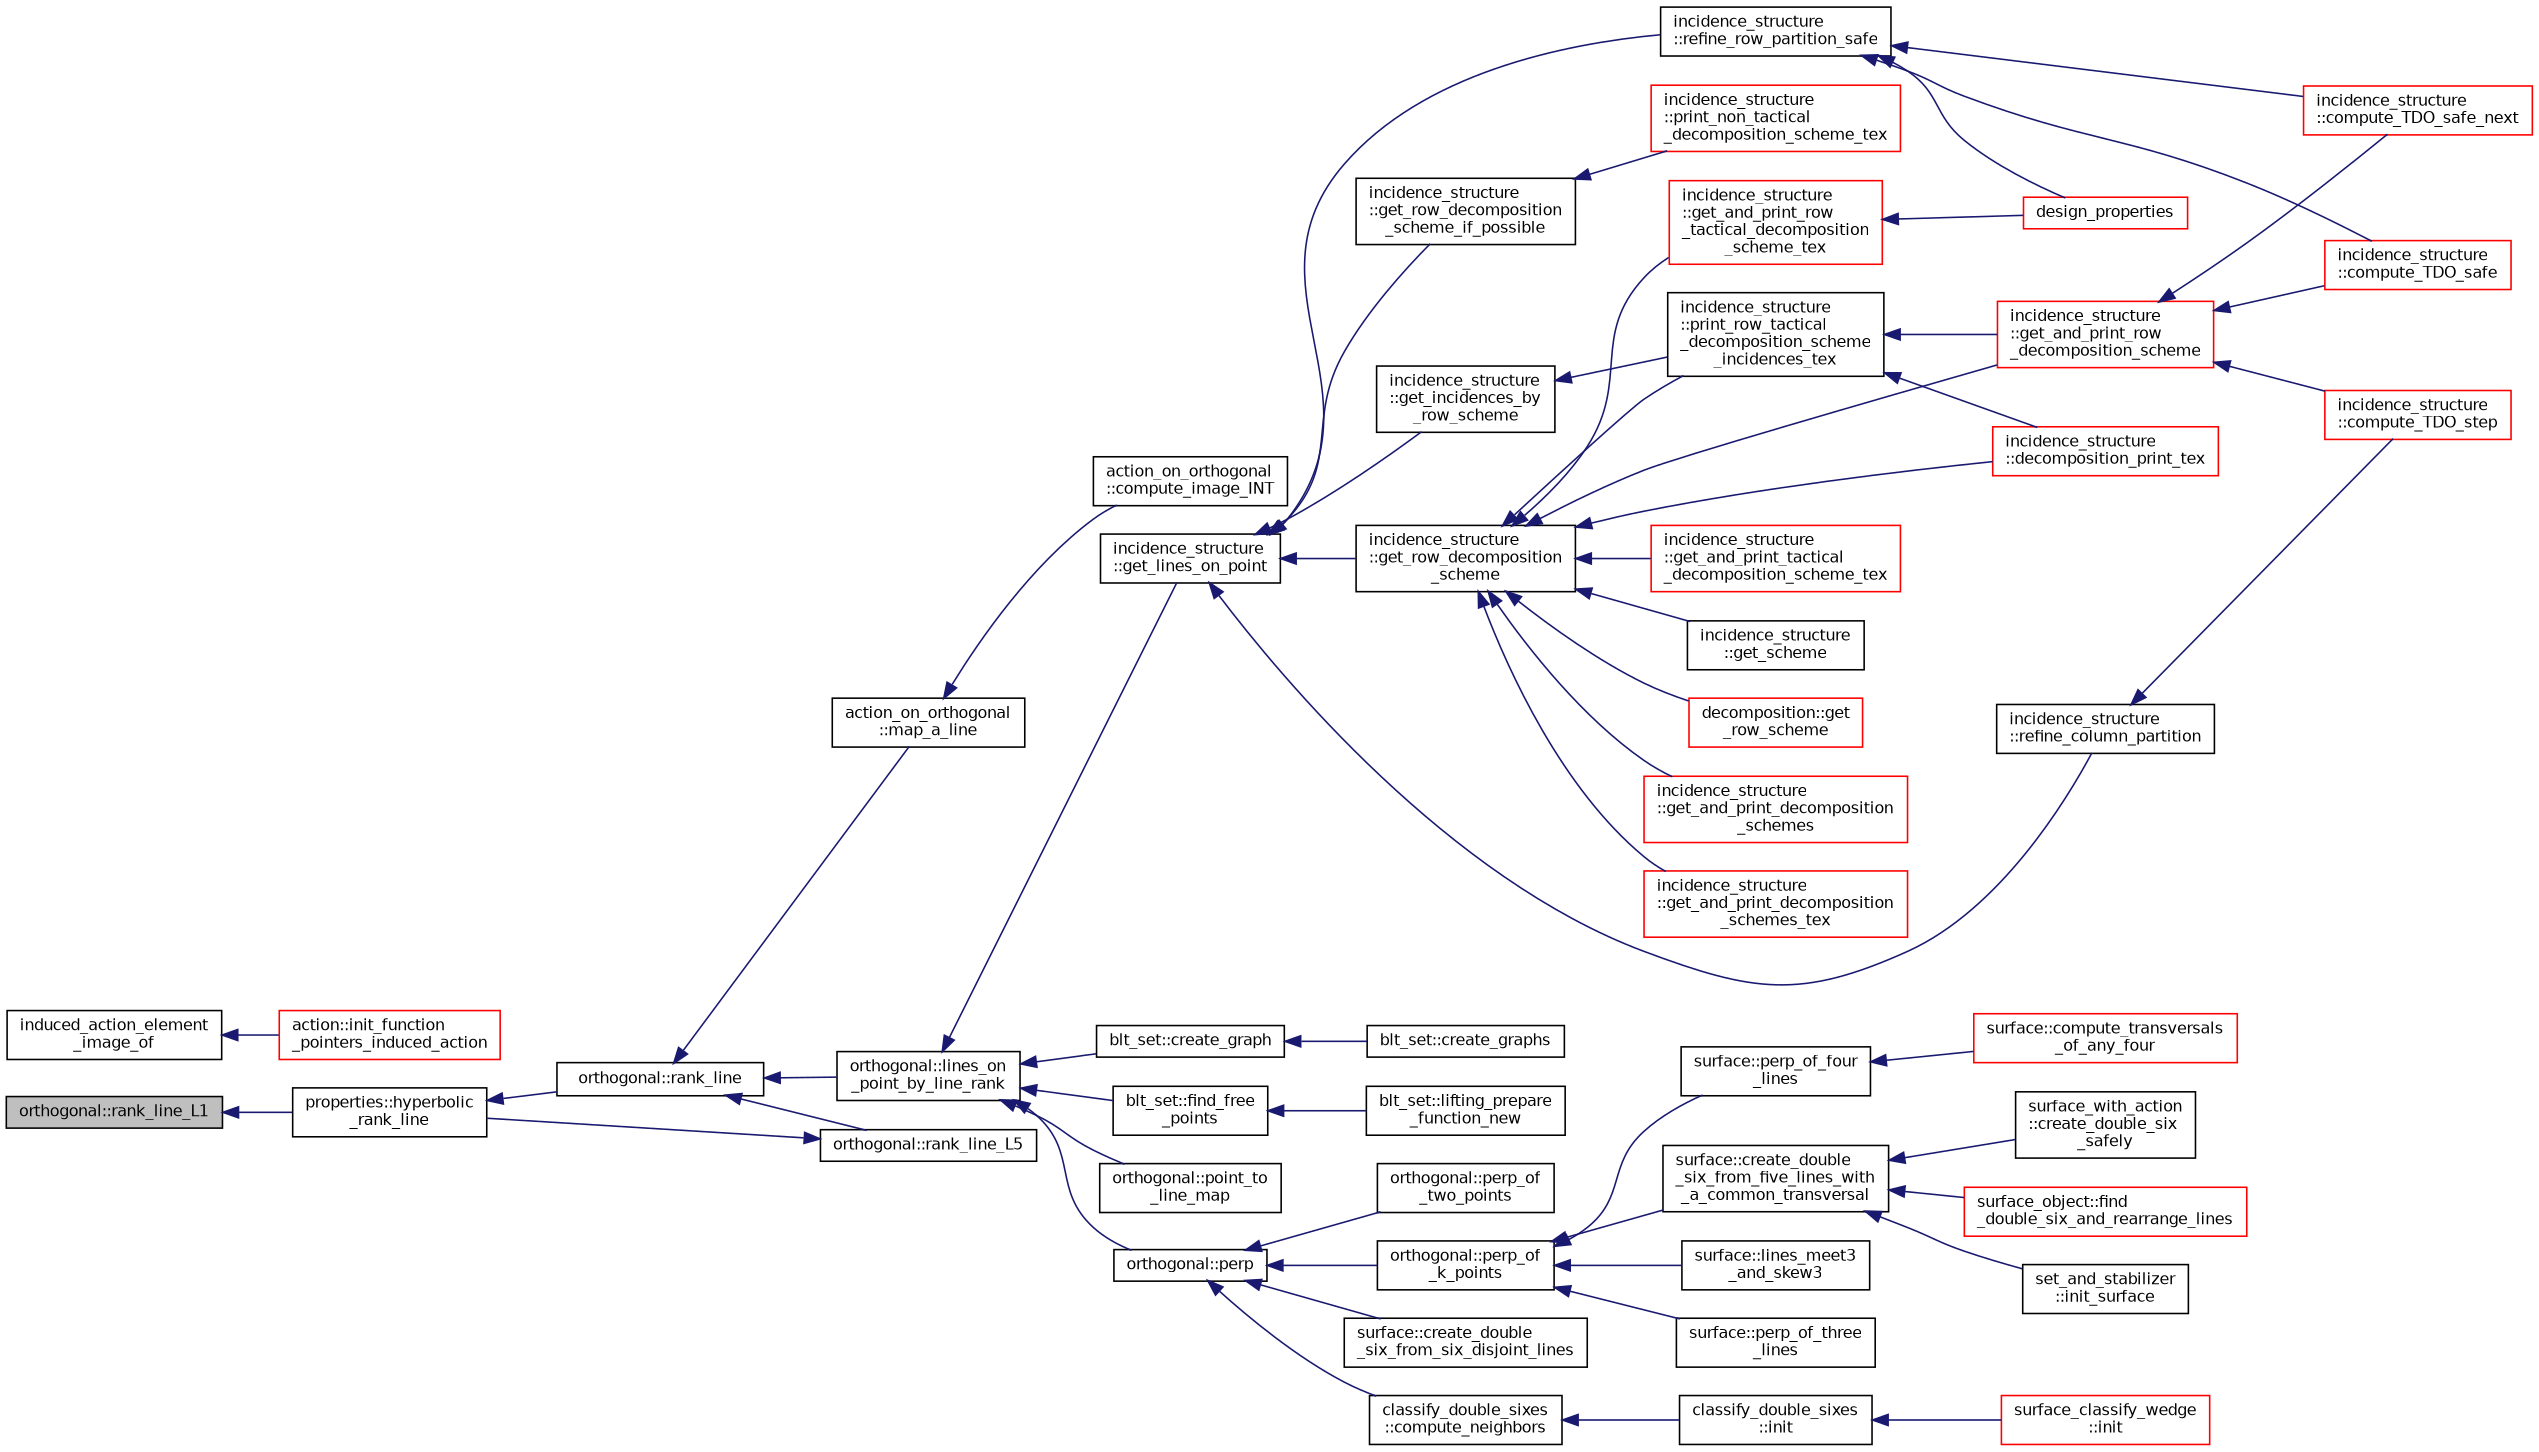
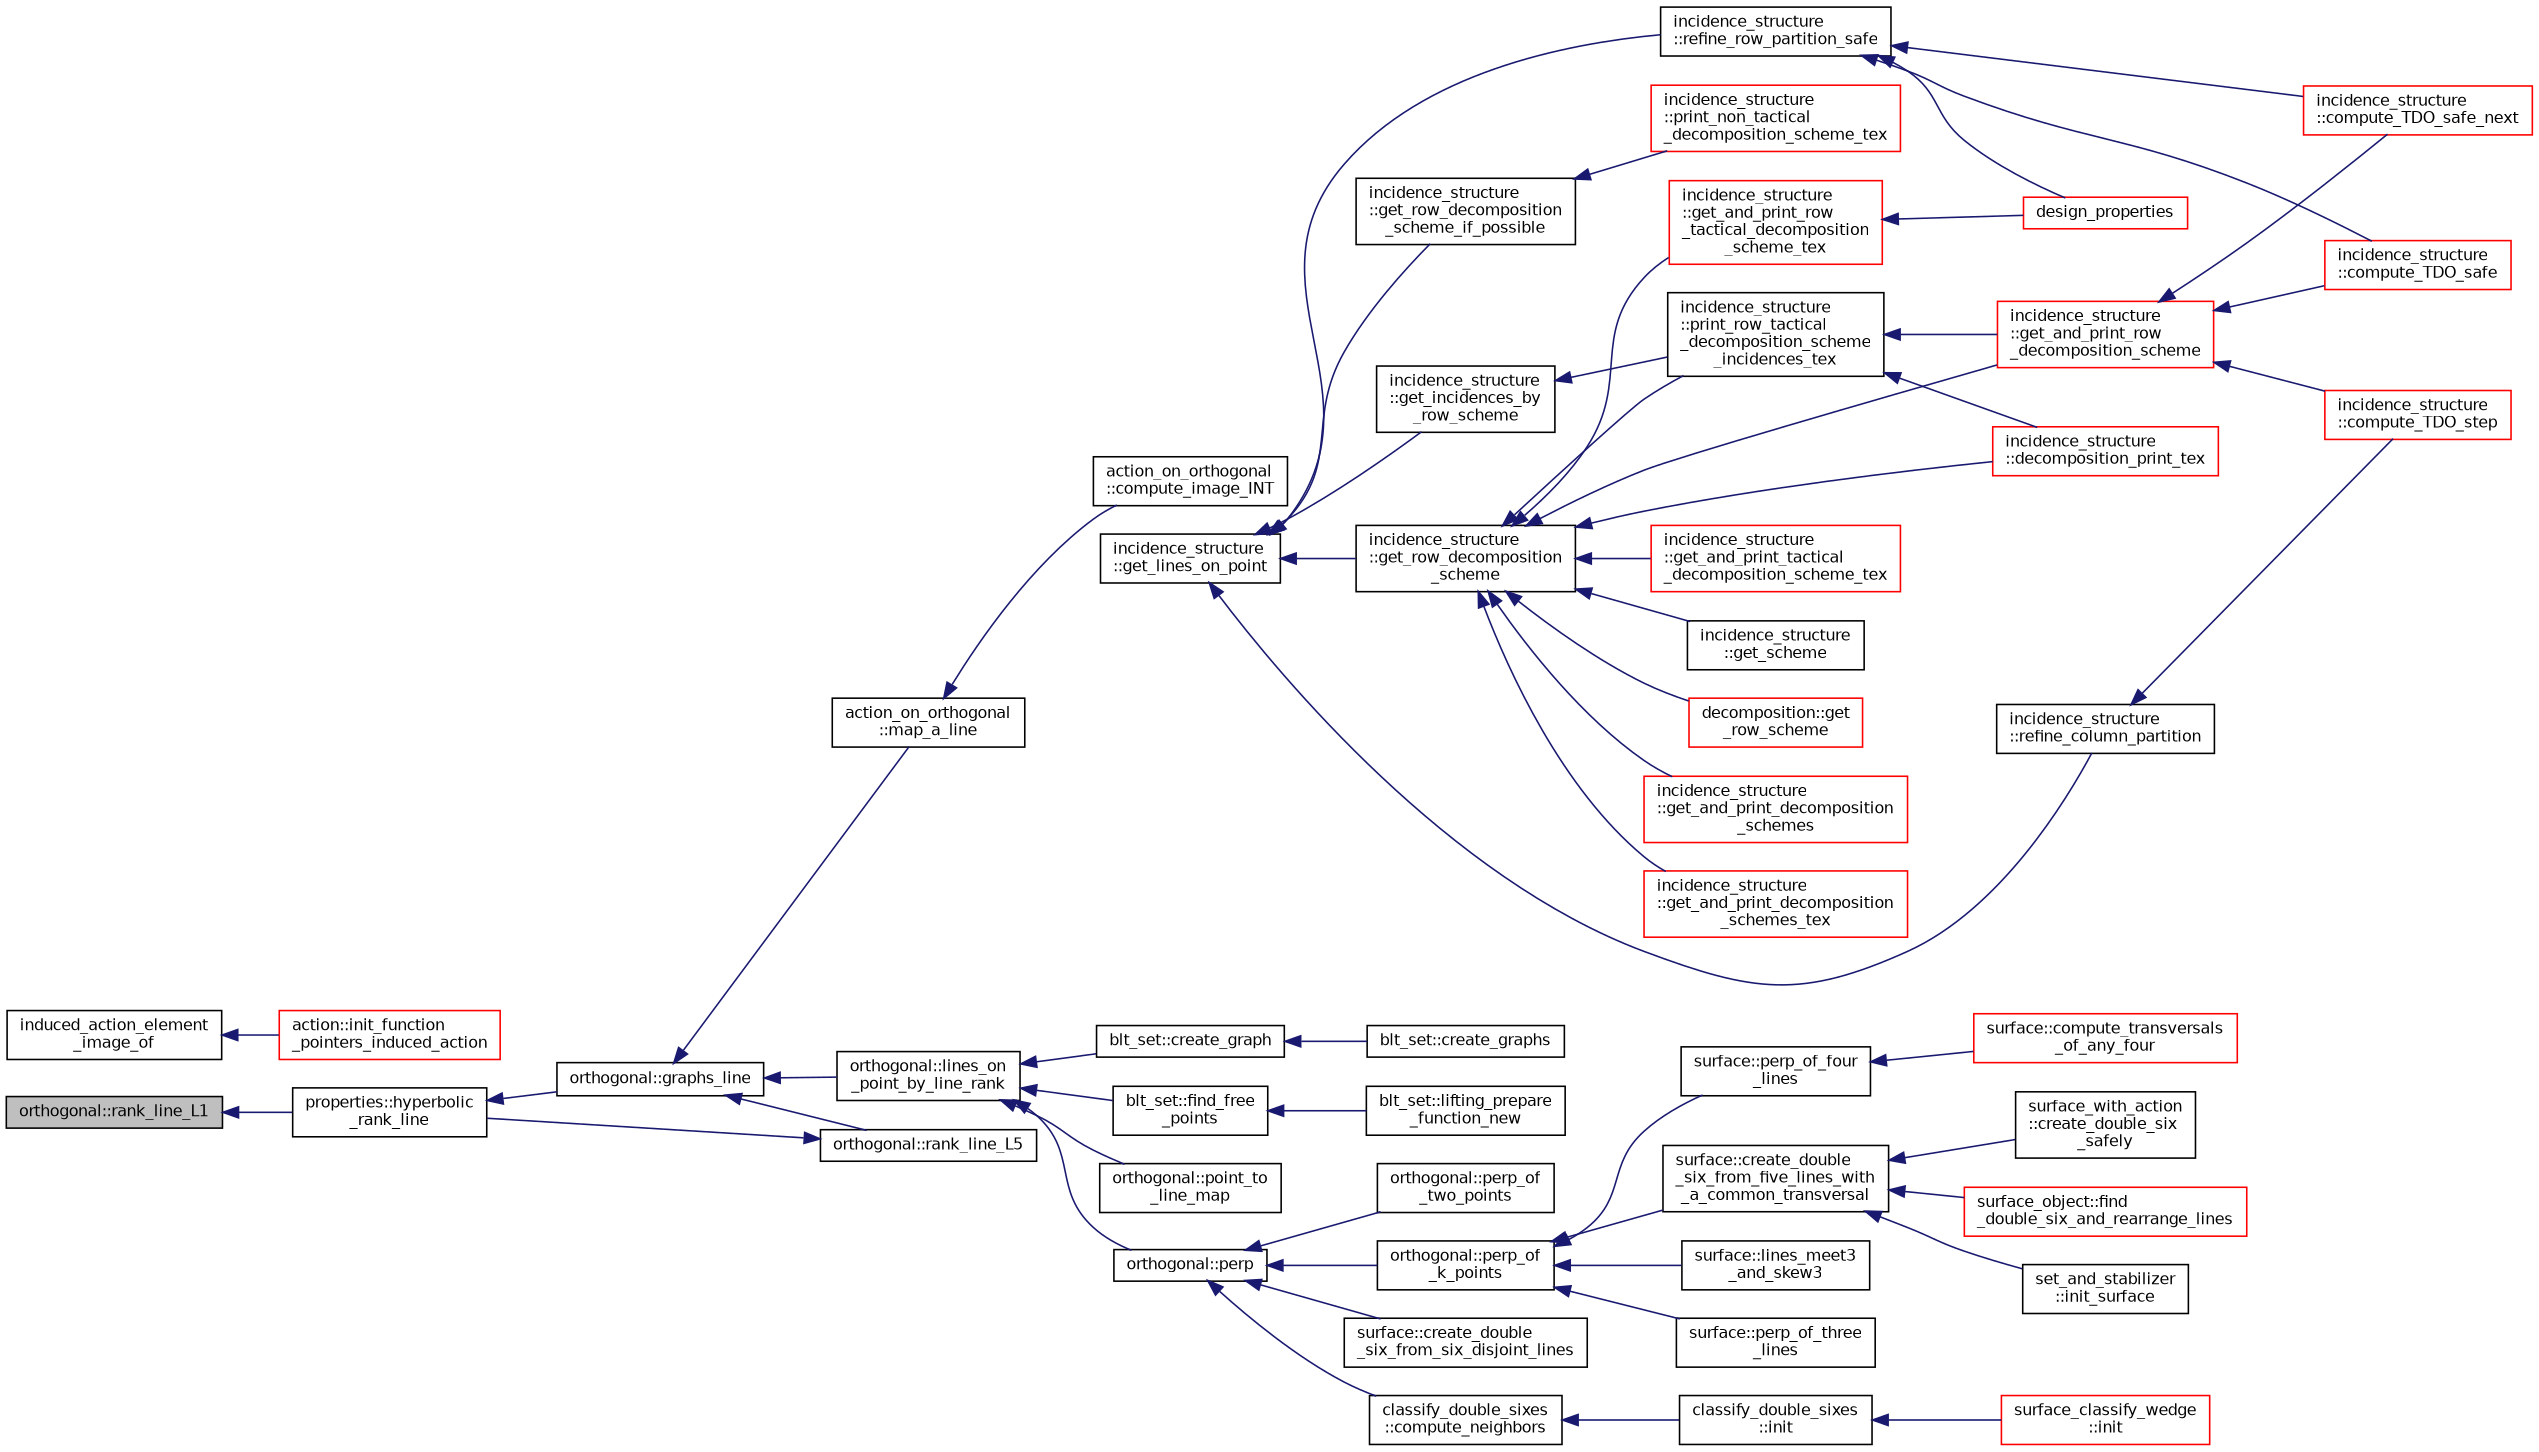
  digraph {
    rankdir=LR
    node [color=black fillcolor=white fontname=Helvetica fontsize=10 shape=record style=filled]
    edge [color=midnightblue dir=back fontname=Helvetica fontsize=10 labelfontname=Helvetica labelfontsize=10 style=solid]
    n1 [fillcolor=grey75 fontcolor=black height=0.2 label="orthogonal::rank_line_L1" width=0.4]
    n2 [height=0.2 label="properties::hyperbolic\l_rank_line" width=0.4]
-   n3 [height=0.2 label="orthogonal::rank_line" width=0.4]
+   n3 [height=0.2 label="orthogonal::graphs_line" width=0.4]
    n4 [height=0.2 label="orthogonal::lines_on\l_point_by_line_rank" width=0.4]
    n5 [height=0.2 label="orthogonal::rank_line_L5" width=0.4]
    n6 [height=0.2 label="action_on_orthogonal\l::map_a_line" width=0.4]
    n7 [height=0.2 label="blt_set::create_graph" width=0.4]
    n8 [height=0.2 label="blt_set::find_free\l_points" width=0.4]
    n9 [height=0.2 label="orthogonal::point_to\l_line_map" width=0.4]
    n10 [height=0.2 label="orthogonal::perp" width=0.4]
    n11 [height=0.2 label="incidence_structure\l::get_lines_on_point" width=0.4]
    n12 [height=0.2 label="action_on_orthogonal\l::compute_image_INT" width=0.4]
    n13 [height=0.2 label="blt_set::create_graphs" width=0.4]
    n14 [height=0.2 label="blt_set::lifting_prepare\l_function_new" width=0.4]
    n15 [height=0.2 label="orthogonal::perp_of\l_two_points" width=0.4]
    n16 [height=0.2 label="orthogonal::perp_of\l_k_points" width=0.4]
    n17 [height=0.2 label="surface::create_double\l_six_from_six_disjoint_lines" width=0.4]
    n18 [height=0.2 label="classify_double_sixes\l::compute_neighbors" width=0.4]
    n19 [height=0.2 label="incidence_structure\l::refine_row_partition_safe" width=0.4]
    n20 [height=0.2 label="incidence_structure\l::refine_column_partition" width=0.4]
    n21 [height=0.2 label="incidence_structure\l::get_incidences_by\l_row_scheme" width=0.4]
    n22 [height=0.2 label="incidence_structure\l::get_row_decomposition\l_scheme" width=0.4]
    n23 [height=0.2 label="incidence_structure\l::get_row_decomposition\l_scheme_if_possible" width=0.4]
    n24 [height=0.2 label="surface::lines_meet3\l_and_skew3" width=0.4]
    n25 [height=0.2 label="surface::perp_of_three\l_lines" width=0.4]
    n26 [height=0.2 label="surface::perp_of_four\l_lines" width=0.4]
    n27 [height=0.2 label="surface::create_double\l_six_from_five_lines_with\l_a_common_transversal" width=0.4]
    n28 [height=0.2 label="classify_double_sixes\l::init" width=0.4]
    n29 [color=red height=0.2 label="surface::compute_transversals\l_of_any_four" width=0.4]
    n30 [color=red height=0.2 label="surface_object::find\l_double_six_and_rearrange_lines" width=0.4]
    n31 [height=0.2 label="set_and_stabilizer\l::init_surface" width=0.4]
    n32 [height=0.2 label="surface_with_action\l::create_double_six\l_safely" width=0.4]
    n33 [color=red height=0.2 label="surface_classify_wedge\l::init" width=0.4]
    n34 [color=red height=0.2 label=design_properties width=0.4]
    n35 [color=red height=0.2 label="incidence_structure\l::compute_TDO_safe_next" width=0.4]
    n36 [color=red height=0.2 label="incidence_structure\l::compute_TDO_safe" width=0.4]
    n37 [color=red height=0.2 label="incidence_structure\l::compute_TDO_step" width=0.4]
    n38 [height=0.2 label="incidence_structure\l::print_row_tactical\l_decomposition_scheme\l_incidences_tex" width=0.4]
    n39 [color=red height=0.2 label="incidence_structure\l::get_and_print_row\l_decomposition_scheme" width=0.4]
    n40 [color=red height=0.2 label="incidence_structure\l::decomposition_print_tex" width=0.4]
    n41 [color=red height=0.2 label="decomposition::get\l_row_scheme" width=0.4]
    n42 [color=red height=0.2 label="incidence_structure\l::get_and_print_decomposition\l_schemes" width=0.4]
    n43 [color=red height=0.2 label="incidence_structure\l::get_and_print_decomposition\l_schemes_tex" width=0.4]
    n44 [color=red height=0.2 label="incidence_structure\l::get_and_print_tactical\l_decomposition_scheme_tex" width=0.4]
    n45 [height=0.2 label="incidence_structure\l::get_scheme" width=0.4]
    n46 [color=red height=0.2 label="incidence_structure\l::get_and_print_row\l_tactical_decomposition\l_scheme_tex" width=0.4]
    n47 [color=red height=0.2 label="incidence_structure\l::print_non_tactical\l_decomposition_scheme_tex" width=0.4]
    n48 [height=0.2 label="induced_action_element\l_image_of" width=0.4]
    n49 [color=red height=0.2 label="action::init_function\l_pointers_induced_action" width=0.4]
    n1 -> n2
    n2 -> n3
    n3 -> n4
    n3 -> n5
    n3 -> n6
    n4 -> n7
    n4 -> n8
    n4 -> n9
    n4 -> n10
-   n4 -> n11
    n5 -> n2
    n6 -> n12
    n7 -> n13
    n8 -> n14
    n10 -> n15
    n10 -> n16
    n10 -> n17
    n10 -> n18
    n11 -> n19
    n11 -> n20
    n11 -> n21
    n11 -> n22
    n11 -> n23
    n16 -> n24
    n16 -> n25
    n16 -> n26
    n16 -> n27
    n18 -> n28
    n19 -> n34
    n19 -> n35
    n19 -> n36
    n20 -> n37
    n21 -> n38
    n22 -> n38
    n22 -> n39
    n22 -> n40
    n22 -> n41
    n22 -> n42
    n22 -> n43
    n22 -> n44
    n22 -> n45
    n22 -> n46
    n23 -> n47
    n26 -> n29
    n27 -> n30
    n27 -> n31
    n27 -> n32
    n28 -> n33
    n38 -> n39
    n38 -> n40
    n39 -> n35
    n39 -> n36
    n39 -> n37
    n46 -> n34
    n48 -> n49
  }
